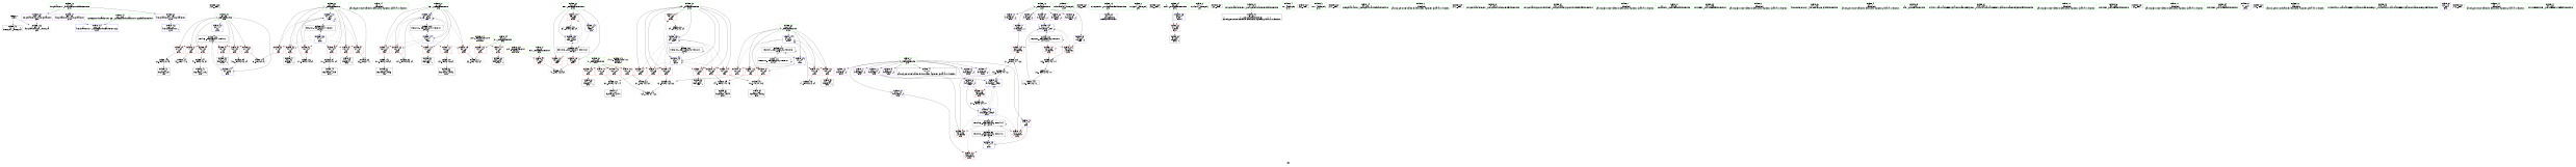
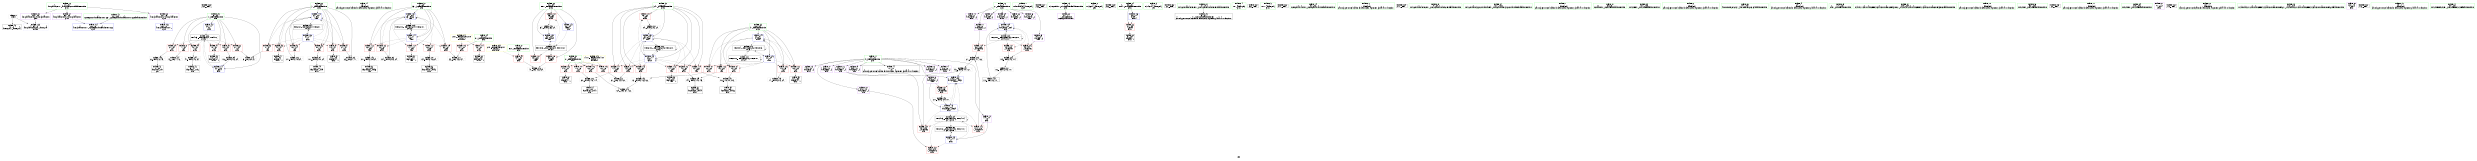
  digraph {
    label=SVFG
    node [color=red shape=record]
    edge [style=solid]
    n1 [color=grey label="{NodeID: 0\nNullPtr}"]
    n2 [color=black label="{NodeID: 43\n2\<--3\ndummyVal\<--dummyVal\n}"]
-   n3 [color=blue label="{NodeID: 135\n289\<--3\nllvm.global_ctors_2\<--dummyVal\nGlob }" style=dotted]
+   n3 [color=blue label="{NodeID: 135\n289\<--3\nllvm.global_ctors_2\<--dummyVal\nNullPtr }" style=dotted]
    n4 [color=black label="{NodeID: 263\n129 = PHI()\n}"]
    n5 [label="{NodeID: 97\n115\<--54\n\<--j\nmain\n}"]
    n6 [color=black label="{NodeID: 51\n116\<--115\nidxprom14\<--\nmain\n}"]
    n7 [color=green label="{NodeID: 14\n146\<--1\n\<--dummyObj\nCan only get source location for instruction, argument, global var or function.}"]
    n8 [color=grey label="{NodeID: 194\n97 = Binary(96, 89, )\n}"]
    n9 [color=black label="{NodeID: 48\n98\<--97\nidxprom7\<--sub6\nmain\n}"]
    n10 [label="{NodeID: 111\n188\<--64\n\<--i25\nmain\n}"]
    n11 [color=grey label="{NodeID: 207\n189 = Binary(188, 89, )\n}"]
    n12 [color=black label="{NodeID: 56\n190\<--189\nidxprom47\<--add46\nmain\n}"]
    n13 [color=green label="{NodeID: 28\n58\<--59\niTest\<--iTest_field_insensitive\nmain\n}"]
    n14 [label="{NodeID: 100\n138\<--58\n\<--iTest\nmain\n}"]
    n15 [label="{NodeID: 101\n231\<--58\n\<--iTest\nmain\n}"]
    n16 [label="{NodeID: 102\n253\<--58\n\<--iTest\nmain\n}"]
    n17 [color=blue label="{NodeID: 142\n58\<--89\niTest\<--\nmain\n}"]
    n18 [color=blue label="{NodeID: 152\n58\<--254\niTest\<--inc79\nmain\n}"]
    n19 [color=grey label="{NodeID: 216\n140 = cmp(138, 139, )\n}"]
    n20 [color=grey label="{NodeID: 198\n254 = Binary(253, 89, )\n}"]
    n21 [color=black label="{NodeID: 224\nMR_10V_3 = PHI(MR_10V_4, MR_10V_2, )\npts\{59 \}\n}"]
    n22 [color=grey label="{NodeID: 208\n180 = Binary(178, 179, )\n}"]
    n23 [color=black label="{NodeID: 54\n181\<--180\nidxprom42\<--sub41\nmain\n}"]
    n24 [label="{NodeID: 125\n213\<--68\n\<--k\nmain\n}"]
    n25 [color=grey label="{NodeID: 192\n214 = Binary(213, 89, )\n}"]
    n26 [color=blue label="{NodeID: 149\n68\<--214\nk\<--inc61\nmain\n}"]
    n27 [label="{NodeID: 121\n166\<--68\n\<--k\nmain\n}"]
    n28 [label="{NodeID: 122\n183\<--68\n\<--k\nmain\n}"]
    n29 [label="{NodeID: 123\n193\<--68\n\<--k\nmain\n}"]
    n30 [label="{NodeID: 124\n205\<--68\n\<--k\nmain\n}"]
    n31 [color=black label="{NodeID: 218\nMR_20V_4 = PHI(MR_20V_6, MR_20V_3, )\npts\{69 \}\n}"]
    n32 [color=green label="{NodeID: 42\n22\<--283\n_GLOBAL__sub_I_flashmt_0_1.cpp\<--_GLOBAL__sub_I_flashmt_0_1.cpp_field_insensitive\n}"]
    n33 [color=blue label="{NodeID: 134\n288\<--22\nllvm.global_ctors_1\<--_GLOBAL__sub_I_flashmt_0_1.cpp\nGlob }"]
    n34 [color=blue label="{NodeID: 139\n117\<--110\narrayidx15\<--cond\nmain\n}"]
    n35 [label="{NodeID: 126\n95\<--94\n\<--arrayidx5\nmain\n}"]
    n36 [label="{NodeID: 127\n104\<--103\n\<--arrayidx11\nmain\n}"]
    n37 [color=black label="{NodeID: 235\nMR_22V_2 = PHI(MR_22V_3, MR_22V_1, )\npts\{90000 \}\n}"]
    n38 [color=grey label="{NodeID: 202\n105 = Binary(95, 104, )\n}"]
    n39 [label="{NodeID: 129\n186\<--185\n\<--arrayidx45\nmain\n}"]
    n40 [color=grey label="{NodeID: 201\n106 = Binary(105, 107, )\n}"]
    n41 [color=grey label="{NodeID: 205\n187 = Binary(177, 186, )\n}"]
    n42 [color=purple label="{NodeID: 70\n182\<--8\narrayidx43\<--c\nmain\n}"]
    n43 [color=purple label="{NodeID: 84\n288\<--20\nllvm.global_ctors_1\<--llvm.global_ctors\nGlob }"]
    n44 [color=green label="{NodeID: 1\n7\<--1\n__dso_handle\<--dummyObj\nGlob }"]
    n45 [color=black label="{NodeID: 264\n133 = PHI()\n}"]
    n46 [label="{NodeID: 98\n120\<--54\n\<--j\nmain\n}"]
    n47 [color=grey label="{NodeID: 206\n121 = Binary(120, 89, )\n}"]
    n48 [color=blue label="{NodeID: 140\n54\<--121\nj\<--inc\nmain\n}"]
    n49 [label="{NodeID: 93\n80\<--54\n\<--j\nmain\n}"]
    n50 [label="{NodeID: 94\n84\<--54\n\<--j\nmain\n}"]
    n51 [label="{NodeID: 95\n92\<--54\n\<--j\nmain\n}"]
    n52 [label="{NodeID: 96\n100\<--54\n\<--j\nmain\n}"]
    n53 [color=black label="{NodeID: 234\nMR_6V_2 = PHI(MR_6V_4, MR_6V_1, )\npts\{55 \}\n}"]
    n54 [color=green label="{NodeID: 15\n4\<--6\n_ZStL8__ioinit\<--_ZStL8__ioinit_field_insensitive\nGlob }"]
    n55 [color=purple label="{NodeID: 63\n31\<--4\n\<--_ZStL8__ioinit\n__cxx_global_var_init\n}"]
    n56 [color=grey label="{NodeID: 195\n88 = Binary(87, 89, )\n}"]
-   n57 [color=black label="{NodeID: 46\n90\<--88\nidxprom\<--sub\nmain\n}"]
+   n57 [color=black label="{NodeID: 46\n90\<--88\nidxprom\<--sub\nget\n}"]
    n58 [label="{NodeID: 112\n200\<--64\n\<--i25\nmain\n}"]
    n59 [color=grey label="{NodeID: 196\n201 = Binary(200, 89, )\n}"]
    n60 [color=black label="{NodeID: 58\n202\<--201\nidxprom54\<--add53\nmain\n}"]
    n61 [color=green label="{NodeID: 29\n60\<--61\nm\<--m_field_insensitive\nmain\n}"]
    n62 [label="{NodeID: 103\n154\<--60\n\<--m\nmain\n}"]
    n63 [label="{NodeID: 104\n237\<--60\n\<--m\nmain\n}"]
    n64 [color=grey label="{NodeID: 211\n155 = cmp(153, 154, )\n}"]
    n65 [color=black label="{NodeID: 60\n238\<--237\nidxprom72\<--\nmain\n}"]
    n66 [color=grey label="{NodeID: 209\n126 = Binary(125, 89, )\n}"]
    n67 [color=blue label="{NodeID: 141\n52\<--126\ni\<--inc17\nmain\n}"]
    n68 [color=black label="{NodeID: 233\nMR_4V_3 = PHI(MR_4V_4, MR_4V_2, )\npts\{53 \}\n}"]
    n69 [label="{NodeID: 87\n74\<--52\n\<--i\nmain\n}"]
    n70 [label="{NodeID: 88\n81\<--52\n\<--i\nmain\n}"]
    n71 [label="{NodeID: 89\n87\<--52\n\<--i\nmain\n}"]
    n72 [label="{NodeID: 90\n96\<--52\n\<--i\nmain\n}"]
    n73 [label="{NodeID: 91\n112\<--52\n\<--i\nmain\n}"]
    n74 [label="{NodeID: 92\n125\<--52\n\<--i\nmain\n}"]
    n75 [color=black label="{NodeID: 189\n110 = PHI(106, 111, )\n}"]
    n76 [color=grey label="{NodeID: 213\n82 = cmp(80, 81, )\n}"]
    n77 [color=grey label="{NodeID: 215\n85 = cmp(84, 71, )\n}"]
    n78 [color=black label="{NodeID: 47\n93\<--92\nidxprom4\<--\nmain\n}"]
    n79 [color=grey label="{NodeID: 204\n101 = Binary(100, 89, )\n}"]
    n80 [color=blue label="{NodeID: 138\n54\<--71\nj\<--\nmain\n}"]
    n81 [color=black label="{NodeID: 49\n102\<--101\nidxprom10\<--sub9\nmain\n}"]
    n82 [color=black label="{NodeID: 57\n195\<--194\nidxprom50\<--add49\nmain\n}"]
    n83 [color=purple label="{NodeID: 71\n185\<--8\narrayidx45\<--c\nmain\n}"]
    n84 [color=grey label="{NodeID: 197\n198 = Binary(197, 187, )\n}"]
    n85 [color=purple label="{NodeID: 85\n289\<--20\nllvm.global_ctors_2\<--llvm.global_ctors\nGlob }"]
    n86 [color=green label="{NodeID: 2\n14\<--1\n_ZSt3cin\<--dummyObj\nGlob }"]
    n87 [color=black label="{NodeID: 265\n228 = PHI()\n}"]
    n88 [label="{NodeID: 99\n139\<--56\n\<--test\nmain\n}"]
    n89 [color=green label="{NodeID: 16\n8\<--9\nc\<--c_field_insensitive\nGlob }"]
    n90 [color=purple label="{NodeID: 64\n91\<--8\narrayidx\<--c\nmain\n}"]
    n91 [color=purple label="{NodeID: 65\n94\<--8\narrayidx5\<--c\nmain\n}"]
    n92 [color=purple label="{NodeID: 66\n99\<--8\narrayidx8\<--c\nmain\n}"]
    n93 [color=purple label="{NodeID: 68\n114\<--8\narrayidx13\<--c\nmain\n}"]
    n94 [color=purple label="{NodeID: 69\n117\<--8\narrayidx15\<--c\nmain\n}"]
    n95 [label="{NodeID: 113\n223\<--64\n\<--i25\nmain\n}"]
    n96 [color=grey label="{NodeID: 203\n224 = Binary(223, 89, )\n}"]
    n97 [color=blue label="{NodeID: 151\n64\<--224\ni25\<--inc67\nmain\n}"]
    n98 [label="{NodeID: 109\n153\<--64\n\<--i25\nmain\n}"]
    n99 [label="{NodeID: 110\n171\<--64\n\<--i25\nmain\n}"]
    n100 [color=black label="{NodeID: 225\nMR_16V_2 = PHI(MR_16V_4, MR_16V_1, )\npts\{65 \}\n}"]
    n101 [color=green label="{NodeID: 30\n62\<--63\nn\<--n_field_insensitive\nmain\n}"]
    n102 [label="{NodeID: 105\n160\<--62\n\<--n\nmain\n}"]
    n103 [label="{NodeID: 106\n168\<--62\n\<--n\nmain\n}"]
    n104 [label="{NodeID: 107\n178\<--62\n\<--n\nmain\n}"]
    n105 [label="{NodeID: 108\n240\<--62\n\<--n\nmain\n}"]
    n106 [color=grey label="{NodeID: 212\n161 = cmp(159, 160, )\n}"]
    n107 [color=grey label="{NodeID: 210\n169 = cmp(167, 168, )\n}"]
    n108 [color=black label="{NodeID: 61\n241\<--240\nidxprom74\<--\nmain\n}"]
    n109 [color=black label="{NodeID: 44\n12\<--10\n\<--f\nCan only get source location for instruction, argument, global var or function.}"]
    n110 [color=grey label="{NodeID: 214\n75 = cmp(74, 76, )\n}"]
    n111 [color=black label="{NodeID: 50\n113\<--112\nidxprom12\<--\nmain\n}"]
    n112 [color=purple label="{NodeID: 72\n149\<--10\n\<--f\nmain\n}"]
    n113 [color=blue label="{NodeID: 143\n149\<--111\n\<--\nmain\n}"]
    n114 [label="{NodeID: 128\n177\<--176\n\<--arrayidx40\nmain\n}"]
    n115 [label="{NodeID: 132\n243\<--242\n\<--arrayidx75\nmain\n}"]
    n116 [color=black label="{NodeID: 219\nMR_24V_5 = PHI(MR_24V_6, MR_24V_4, )\npts\{130000 \}\n}"]
    n117 [color=black label="{NodeID: 228\nMR_24V_2 = PHI(MR_24V_4, MR_24V_1, )\npts\{130000 \}\n}"]
    n118 [color=blue label="{NodeID: 147\n196\<--198\narrayidx51\<--add52\nmain\n}"]
    n119 [label="{NodeID: 130\n197\<--196\n\<--arrayidx51\nmain\n}"]
    n120 [label="{NodeID: 86\n257\<--50\n\<--retval\nmain\n}"]
    n121 [color=black label="{NodeID: 62\n49\<--257\nmain_ret\<--\nmain\n}"]
    n122 [color=green label="{NodeID: 3\n15\<--1\n_ZSt4cout\<--dummyObj\nGlob }"]
    n123 [color=black label="{NodeID: 266\n232 = PHI()\n}"]
    n124 [color=green label="{NodeID: 17\n10\<--13\nf\<--f_field_insensitive\nGlob }"]
    n125 [color=purple label="{NodeID: 73\n173\<--10\narrayidx38\<--f\nmain\n}"]
    n126 [color=purple label="{NodeID: 74\n176\<--10\narrayidx40\<--f\nmain\n}"]
    n127 [color=purple label="{NodeID: 75\n191\<--10\narrayidx48\<--f\nmain\n}"]
    n128 [color=purple label="{NodeID: 76\n196\<--10\narrayidx51\<--f\nmain\n}"]
    n129 [color=purple label="{NodeID: 77\n203\<--10\narrayidx55\<--f\nmain\n}"]
    n130 [color=purple label="{NodeID: 78\n208\<--10\narrayidx58\<--f\nmain\n}"]
    n131 [color=purple label="{NodeID: 79\n239\<--10\narrayidx73\<--f\nmain\n}"]
    n132 [color=purple label="{NodeID: 80\n242\<--10\narrayidx75\<--f\nmain\n}"]
    n133 [label="{NodeID: 131\n209\<--208\n\<--arrayidx58\nmain\n}"]
    n134 [color=blue label="{NodeID: 148\n208\<--210\narrayidx58\<--rem59\nmain\n}"]
    n135 [color=grey label="{NodeID: 190\n210 = Binary(209, 107, )\n}"]
    n136 [label="{NodeID: 114\n159\<--66\n\<--j29\nmain\n}"]
    n137 [color=green label="{NodeID: 31\n64\<--65\ni25\<--i25_field_insensitive\nmain\n}"]
    n138 [color=blue label="{NodeID: 144\n64\<--71\ni25\<--\nmain\n}"]
    n139 [color=black label="{NodeID: 52\n172\<--171\nidxprom37\<--\nmain\n}"]
    n140 [color=black label="{NodeID: 45\n33\<--34\n\<--_ZNSt8ios_base4InitD1Ev\nCan only get source location for instruction, argument, global var or function.}"]
    n141 [color=black label="{NodeID: 59\n207\<--206\nidxprom57\<--add56\nmain\n}"]
    n142 [color=yellow label="{NodeID: 239\n8V_1 = ENCHI(MR_8V_0)\npts\{57 \}\nFun[main]}" style=double]
    n143 [color=green label="{NodeID: 4\n16\<--1\n.str\<--dummyObj\nGlob }"]
    n144 [color=black label="{NodeID: 267\n236 = PHI()\n}"]
    n145 [color=green label="{NodeID: 18\n20\<--24\nllvm.global_ctors\<--llvm.global_ctors_field_insensitive\nGlob }"]
    n146 [color=purple label="{NodeID: 83\n287\<--20\nllvm.global_ctors_0\<--llvm.global_ctors\nGlob }"]
    n147 [color=blue label="{NodeID: 133\n287\<--21\nllvm.global_ctors_0\<--\nGlob }"]
    n148 [label="{NodeID: 115\n165\<--66\n\<--j29\nmain\n}"]
    n149 [color=grey label="{NodeID: 193\n167 = Binary(165, 166, )\n}"]
    n150 [color=green label="{NodeID: 32\n66\<--67\nj29\<--j29_field_insensitive\nmain\n}"]
    n151 [label="{NodeID: 116\n174\<--66\n\<--j29\nmain\n}"]
    n152 [label="{NodeID: 117\n179\<--66\n\<--j29\nmain\n}"]
    n153 [label="{NodeID: 118\n192\<--66\n\<--j29\nmain\n}"]
    n154 [label="{NodeID: 119\n204\<--66\n\<--j29\nmain\n}"]
    n155 [label="{NodeID: 120\n218\<--66\n\<--j29\nmain\n}"]
    n156 [color=blue label="{NodeID: 145\n66\<--71\nj29\<--\nmain\n}"]
    n157 [color=blue label="{NodeID: 150\n66\<--219\nj29\<--inc64\nmain\n}"]
    n158 [color=black label="{NodeID: 53\n175\<--174\nidxprom39\<--\nmain\n}"]
    n159 [color=grey label="{NodeID: 199\n194 = Binary(192, 193, )\n}"]
    n160 [color=grey label="{NodeID: 191\n206 = ZSt(204, 205, )\n}"]
    n161 [color=grey label="{NodeID: 200\n219 = Binary(218, 89, )\n}"]
    n162 [color=black label="{NodeID: 226\nMR_18V_2 = PHI(MR_18V_3, MR_18V_1, )\npts\{67 \}\n}"]
    n163 [color=green label="{NodeID: 5\n18\<--1\n.str.1\<--dummyObj\nGlob }"]
    n164 [color=black label="{NodeID: 268\n244 = PHI()\n}"]
    n165 [color=green label="{NodeID: 19\n25\<--26\n__cxx_global_var_init\<--__cxx_global_var_init_field_insensitive\n}"]
    n166 [color=green label="{NodeID: 33\n68\<--69\nk\<--k_field_insensitive\nmain\n}"]
    n167 [color=blue label="{NodeID: 146\n68\<--89\nk\<--\nmain\n}"]
    n168 [color=black label="{NodeID: 55\n184\<--183\nidxprom44\<--\nmain\n}"]
    n169 [color=black label="{NodeID: 227\nMR_20V_2 = PHI(MR_20V_3, MR_20V_1, )\npts\{69 \}\n}"]
    n170 [color=yellow label="{NodeID: 241\n12V_1 = ENCHI(MR_12V_0)\npts\{61 \}\nFun[main]}" style=double]
    n171 [color=green label="{NodeID: 6\n21\<--1\n\<--dummyObj\nCan only get source location for instruction, argument, global var or function.}"]
    n172 [color=black label="{NodeID: 269\n247 = PHI()\n}"]
    n173 [color=green label="{NodeID: 20\n29\<--30\n_ZNSt8ios_base4InitC1Ev\<--_ZNSt8ios_base4InitC1Ev_field_insensitive\n}"]
    n174 [color=green label="{NodeID: 34\n131\<--132\n_ZNSt8ios_base15sync_with_stdioEb\<--_ZNSt8ios_base15sync_with_stdioEb_field_insensitive\n}"]
    n175 [color=yellow label="{NodeID: 242\n14V_1 = ENCHI(MR_14V_0)\npts\{63 \}\nFun[main]}" style=double]
    n176 [color=green label="{NodeID: 7\n71\<--1\n\<--dummyObj\nCan only get source location for instruction, argument, global var or function.}"]
    n177 [color=green label="{NodeID: 21\n35\<--36\n__cxa_atexit\<--__cxa_atexit_field_insensitive\n}"]
    n178 [color=green label="{NodeID: 35\n134\<--135\n_ZNSirsERi\<--_ZNSirsERi_field_insensitive\n}"]
    n179 [color=green label="{NodeID: 8\n76\<--1\n\<--dummyObj\nCan only get source location for instruction, argument, global var or function.}"]
    n180 [color=green label="{NodeID: 22\n34\<--40\n_ZNSt8ios_base4InitD1Ev\<--_ZNSt8ios_base4InitD1Ev_field_insensitive\n}"]
    n181 [color=green label="{NodeID: 36\n147\<--148\nllvm.memset.p0i8.i64\<--llvm.memset.p0i8.i64_field_insensitive\n}"]
    n182 [color=green label="{NodeID: 9\n89\<--1\n\<--dummyObj\nCan only get source location for instruction, argument, global var or function.}"]
    n183 [color=green label="{NodeID: 23\n47\<--48\nmain\<--main_field_insensitive\n}"]
    n184 [color=green label="{NodeID: 37\n229\<--230\n_ZStlsISt11char_traitsIcEERSt13basic_ostreamIcT_ES5_PKc\<--_ZStlsISt11char_traitsIcEERSt13basic_ostreamIcT_ES5_PKc_field_insensitive\n}"]
    n185 [color=green label="{NodeID: 10\n107\<--1\n\<--dummyObj\nCan only get source location for instruction, argument, global var or function.}"]
    n186 [color=green label="{NodeID: 24\n50\<--51\nretval\<--retval_field_insensitive\nmain\n}"]
    n187 [color=blue label="{NodeID: 136\n50\<--71\nretval\<--\nmain\n}"]
    n188 [color=green label="{NodeID: 38\n233\<--234\n_ZNSolsEi\<--_ZNSolsEi_field_insensitive\n}"]
    n189 [color=black label="{NodeID: 260\n32 = PHI()\n}"]
    n190 [color=green label="{NodeID: 11\n111\<--1\n\<--dummyObj\nCan only get source location for instruction, argument, global var or function.}"]
    n191 [color=green label="{NodeID: 25\n52\<--53\ni\<--i_field_insensitive\nmain\n}"]
    n192 [color=blue label="{NodeID: 137\n52\<--71\ni\<--\nmain\n}"]
    n193 [color=green label="{NodeID: 39\n245\<--246\n_ZNSolsEx\<--_ZNSolsEx_field_insensitive\n}"]
    n194 [color=purple label="{NodeID: 81\n227\<--16\n\<--.str\nmain\n}"]
    n195 [color=black label="{NodeID: 261\n142 = PHI()\n}"]
    n196 [color=green label="{NodeID: 12\n130\<--1\n\<--dummyObj\nCan only get source location for instruction, argument, global var or function.}"]
    n197 [color=green label="{NodeID: 26\n54\<--55\nj\<--j_field_insensitive\nmain\n}"]
    n198 [color=green label="{NodeID: 40\n248\<--249\n_ZSt4endlIcSt11char_traitsIcEERSt13basic_ostreamIT_T0_ES6_\<--_ZSt4endlIcSt11char_traitsIcEERSt13basic_ostreamIT_T0_ES6__field_insensitive\n}"]
    n199 [color=purple label="{NodeID: 82\n235\<--18\n\<--.str.1\nmain\n}"]
    n200 [color=black label="{NodeID: 262\n143 = PHI()\n}"]
    n201 [color=green label="{NodeID: 13\n145\<--1\n\<--dummyObj\nCan only get source location for instruction, argument, global var or function.}"]
    n202 [color=green label="{NodeID: 27\n56\<--57\ntest\<--test_field_insensitive\nmain\n}"]
    n203 [color=green label="{NodeID: 41\n250\<--251\n_ZNSolsEPFRSoS_E\<--_ZNSolsEPFRSoS_E_field_insensitive\n}"]
    n1 -> n2
    n1 -> n3
    n5 -> n6
    n8 -> n9
    n10 -> n11
    n11 -> n12
    n13 -> n14
    n13 -> n15
    n13 -> n16
    n13 -> n17
    n13 -> n18
    n14 -> n19
    n16 -> n20
    n17 -> n21 [style=dashed]
    n18 -> n21 [style=dashed]
    n20 -> n18
    n21 -> n14 [style=dashed]
    n21 -> n15 [style=dashed]
    n21 -> n16 [style=dashed]
    n21 -> n18 [style=dashed]
    n22 -> n23
    n24 -> n25
    n25 -> n26
    n26 -> n24 [style=dashed]
    n26 -> n26 [style=dashed]
    n26 -> n27 [style=dashed]
    n26 -> n28 [style=dashed]
    n26 -> n29 [style=dashed]
    n26 -> n30 [style=dashed]
    n26 -> n31 [style=dashed]
    n27 -> n149
    n28 -> n168
    n29 -> n159
    n30 -> n160
    n31 -> n31 [style=dashed]
    n31 -> n167 [style=dashed]
    n31 -> n169 [style=dashed]
    n32 -> n33
    n34 -> n34 [style=dashed]
    n34 -> n35 [style=dashed]
    n34 -> n36 [style=dashed]
    n34 -> n37 [style=dashed]
    n35 -> n38
    n36 -> n38
    n37 -> n34 [style=dashed]
    n37 -> n35 [style=dashed]
    n37 -> n36 [style=dashed]
    n37 -> n37 [style=dashed]
    n37 -> n39 [style=dashed]
    n38 -> n40
    n39 -> n41
    n40 -> n75
    n41 -> n84
    n43 -> n33
    n46 -> n47
    n47 -> n48
    n48 -> n5 [style=dashed]
    n48 -> n46 [style=dashed]
    n48 -> n48 [style=dashed]
    n48 -> n49 [style=dashed]
    n48 -> n50 [style=dashed]
    n48 -> n51 [style=dashed]
    n48 -> n52 [style=dashed]
    n48 -> n53 [style=dashed]
    n49 -> n76
    n50 -> n77
    n51 -> n78
    n52 -> n79
    n53 -> n80 [style=dashed]
    n54 -> n55
    n56 -> n57
    n58 -> n59
    n59 -> n60
    n61 -> n62
    n61 -> n63
    n62 -> n64
    n63 -> n65
    n66 -> n67
    n67 -> n68 [style=dashed]
    n68 -> n67 [style=dashed]
    n68 -> n69 [style=dashed]
    n68 -> n70 [style=dashed]
    n68 -> n71 [style=dashed]
    n68 -> n72 [style=dashed]
    n68 -> n73 [style=dashed]
    n68 -> n74 [style=dashed]
    n69 -> n110
    n70 -> n76
    n71 -> n56
    n72 -> n8
    n73 -> n111
    n74 -> n66
    n75 -> n34
    n79 -> n81
    n80 -> n5 [style=dashed]
    n80 -> n46 [style=dashed]
    n80 -> n48 [style=dashed]
    n80 -> n49 [style=dashed]
    n80 -> n50 [style=dashed]
    n80 -> n51 [style=dashed]
    n80 -> n52 [style=dashed]
    n80 -> n53 [style=dashed]
    n83 -> n39
    n84 -> n118
    n85 -> n3
    n88 -> n19
    n89 -> n42
    n89 -> n83
    n89 -> n90
    n89 -> n91
    n89 -> n92
    n89 -> n93
    n89 -> n94
    n91 -> n35
    n94 -> n34
    n95 -> n96
    n96 -> n97
    n97 -> n10 [style=dashed]
    n97 -> n58 [style=dashed]
    n97 -> n95 [style=dashed]
    n97 -> n97 [style=dashed]
    n97 -> n98 [style=dashed]
    n97 -> n99 [style=dashed]
    n97 -> n100 [style=dashed]
    n98 -> n64
    n99 -> n139
    n100 -> n138 [style=dashed]
    n101 -> n102
    n101 -> n103
    n101 -> n104
    n101 -> n105
    n102 -> n106
    n103 -> n107
    n104 -> n22
    n105 -> n108
    n112 -> n113
    n112 -> n114
    n113 -> n115 [style=dashed]
    n113 -> n116 [style=dashed]
    n113 -> n117 [style=dashed]
    n114 -> n41
    n116 -> n114 [style=dashed]
    n116 -> n115 [style=dashed]
    n116 -> n116 [style=dashed]
    n116 -> n117 [style=dashed]
    n116 -> n118 [style=dashed]
    n116 -> n119 [style=dashed]
    n117 -> n113 [style=dashed]
    n118 -> n133 [style=dashed]
    n118 -> n134 [style=dashed]
    n119 -> n84
    n120 -> n121
    n124 -> n109
    n124 -> n112
    n124 -> n125
    n124 -> n126
    n124 -> n127
    n124 -> n128
    n124 -> n129
    n124 -> n130
    n124 -> n131
    n124 -> n132
    n128 -> n118
    n128 -> n119
    n130 -> n133
    n130 -> n134
    n132 -> n115
    n133 -> n135
    n134 -> n114 [style=dashed]
    n134 -> n116 [style=dashed]
    n134 -> n118 [style=dashed]
    n134 -> n119 [style=dashed]
    n135 -> n134
    n136 -> n106
    n137 -> n58
    n137 -> n95
    n137 -> n97
    n137 -> n98
    n137 -> n99
    n137 -> n138
    n138 -> n10 [style=dashed]
    n138 -> n58 [style=dashed]
    n138 -> n95 [style=dashed]
    n138 -> n97 [style=dashed]
    n138 -> n98 [style=dashed]
    n138 -> n99 [style=dashed]
    n138 -> n100 [style=dashed]
    n142 -> n88 [style=dashed]
    n145 -> n43
    n145 -> n85
    n145 -> n146
    n146 -> n147
    n148 -> n149
    n149 -> n107
    n150 -> n136
    n150 -> n148
    n150 -> n151
    n150 -> n152
    n150 -> n153
    n150 -> n154
    n150 -> n155
    n150 -> n156
    n150 -> n157
    n151 -> n158
    n152 -> n22
    n153 -> n159
    n154 -> n160
    n155 -> n161
    n156 -> n136 [style=dashed]
    n156 -> n148 [style=dashed]
    n156 -> n151 [style=dashed]
    n156 -> n152 [style=dashed]
    n156 -> n153 [style=dashed]
    n156 -> n154 [style=dashed]
    n156 -> n155 [style=dashed]
    n156 -> n156 [style=dashed]
    n156 -> n157 [style=dashed]
    n156 -> n162 [style=dashed]
    n157 -> n136 [style=dashed]
    n157 -> n148 [style=dashed]
    n157 -> n151 [style=dashed]
    n157 -> n152 [style=dashed]
    n157 -> n153 [style=dashed]
    n157 -> n154 [style=dashed]
    n157 -> n155 [style=dashed]
    n157 -> n156 [style=dashed]
    n157 -> n157 [style=dashed]
    n157 -> n162 [style=dashed]
    n159 -> n82
    n160 -> n141
    n161 -> n157
    n162 -> n156 [style=dashed]
    n162 -> n162 [style=dashed]
    n166 -> n24
    n166 -> n26
    n166 -> n27
    n166 -> n28
    n166 -> n29
    n166 -> n30
    n166 -> n167
    n167 -> n24 [style=dashed]
    n167 -> n26 [style=dashed]
    n167 -> n27 [style=dashed]
    n167 -> n28 [style=dashed]
    n167 -> n29 [style=dashed]
    n167 -> n30 [style=dashed]
    n167 -> n31 [style=dashed]
    n169 -> n31 [style=dashed]
    n169 -> n169 [style=dashed]
    n170 -> n62 [style=dashed]
    n170 -> n63 [style=dashed]
    n175 -> n102 [style=dashed]
    n175 -> n103 [style=dashed]
    n175 -> n104 [style=dashed]
    n175 -> n105 [style=dashed]
    n180 -> n140
    n186 -> n120
    n186 -> n187
    n187 -> n120 [style=dashed]
    n191 -> n67
    n191 -> n69
    n191 -> n70
    n191 -> n71
    n191 -> n72
    n191 -> n73
    n191 -> n74
    n191 -> n192
    n192 -> n68 [style=dashed]
    n197 -> n5
    n197 -> n46
    n197 -> n48
    n197 -> n49
    n197 -> n50
    n197 -> n51
    n197 -> n52
    n197 -> n77
    n202 -> n88
  }
